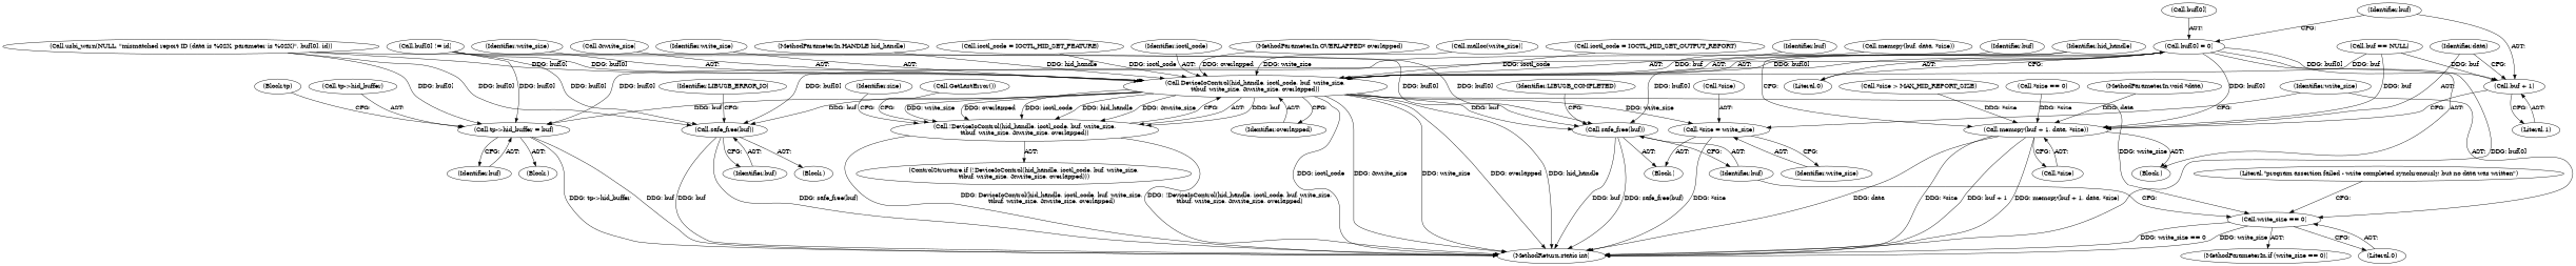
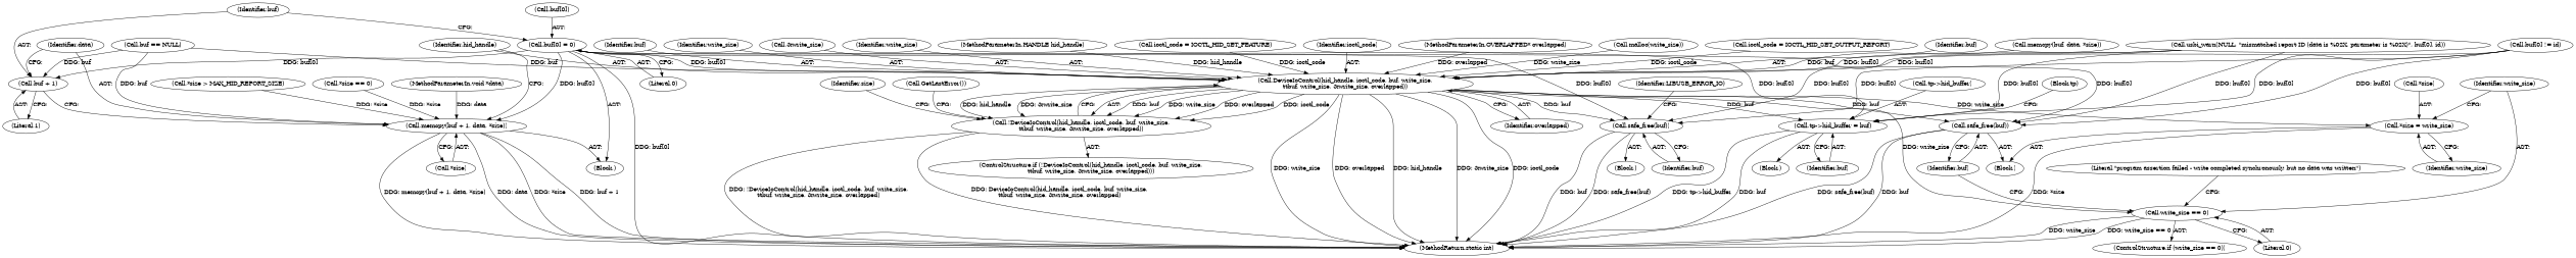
  digraph {
    n1 [label="(Call,buf[0] = 0)"]
    n2 [label="(Call,memcpy(buf + 1, data, *size))"]
    n3 [label="(Call,buf + 1)"]
    n4 [label="(Call,DeviceIoControl(hid_handle, ioctl_code, buf, write_size,\n\t\tbuf, write_size, &write_size, overlapped))"]
    n5 [label="(Call,safe_free(buf))"]
    n6 [label="(Call,tp->hid_buffer = buf)"]
    n7 [label="(Call,safe_free(buf))"]
    n8 [label="(MethodReturn,static int)"]
    n9 [label="(Block,)"]
    n10 [label="(Literal,0)"]
    n11 [label="(Call,*size)"]
    n12 [label="(Literal,1)"]
    n13 [label="(Call,!DeviceIoControl(hid_handle, ioctl_code, buf, write_size,\n\t\tbuf, write_size, &write_size, overlapped))"]
    n14 [label="(Call,*size = write_size)"]
    n15 [label="(Call,write_size == 0)"]
    n16 [label="(Identifier,overlapped)"]
    n17 [label="(Block,)"]
    n18 [label="(Identifier,buf)"]
    n19 [label="(Block,)"]
    n20 [label="(Identifier,buf)"]
    n21 [label="(Block,)"]
    n22 [label="(Identifier,buf)"]
    n23 [label="(ControlStructure,if (!DeviceIoControl(hid_handle, ioctl_code, buf, write_size,\n\t\tbuf, write_size, &write_size, overlapped)))"]
    n24 [label="(Identifier,write_size)"]
-   n25 [label="(MethodParameterIn,if (write_size == 0))"]
+   n25 [label="(ControlStructure,if (write_size == 0))"]
    n26 [label="(Literal,0)"]
    n27 [label="(Call,buf[0] != id)"]
    n28 [label="(Block,tp)"]
    n29 [label="(Identifier,buf)"]
    n30 [label="(Call,*size)"]
    n31 [label="(Identifier,write_size)"]
    n32 [label="(Call,&write_size)"]
    n33 [label="(Literal,\"program assertion failed - write completed synchronously, but no data was written\")"]
    n34 [label="(Call,*size > MAX_HID_REPORT_SIZE)"]
    n35 [label="(Identifier,write_size)"]
-   n36 [label="(Identifier,LIBUSB_COMPLETED)"]
    n37 [label="(MethodParameterIn,HANDLE hid_handle)"]
    n38 [label="(Call,ioctl_code = IOCTL_HID_SET_FEATURE)"]
    n39 [label="(Identifier,ioctl_code)"]
    n40 [label="(Identifier,size)"]
    n41 [label="(Identifier,hid_handle)"]
    n42 [label="(MethodParameterIn,OVERLAPPED* overlapped)"]
    n43 [label="(Call,tp->hid_buffer)"]
    n44 [label="(Call,malloc(write_size))"]
    n45 [label="(Call,buf[0])"]
    n46 [label="(Call,ioctl_code = IOCTL_HID_SET_OUTPUT_REPORT)"]
    n47 [label="(Identifier,buf)"]
    n48 [label="(Call,GetLastError())"]
    n49 [label="(Identifier,buf)"]
    n50 [label="(Call,memcpy(buf, data, *size))"]
    n51 [label="(Identifier,LIBUSB_ERROR_IO)"]
    n52 [label="(Call,*size == 0)"]
    n53 [label="(Call,buf == NULL)"]
    n54 [label="(Identifier,write_size)"]
    n55 [label="(MethodParameterIn,void *data)"]
    n56 [label="(Call,usbi_warn(NULL, \"mismatched report ID (data is %02X, parameter is %02X)\", buf[0], id))"]
    n57 [label="(Identifier,data)"]
    n1 -> n2 [label="DDG: buf[0]"]
    n1 -> n3 [label="DDG: buf[0]"]
    n1 -> n4 [label="DDG: buf[0]"]
    n1 -> n5 [label="DDG: buf[0]"]
    n1 -> n6 [label="DDG: buf[0]"]
    n1 -> n7 [label="DDG: buf[0]"]
    n1 -> n8 [label="DDG: buf[0]"]
    n1 -> n9 [label="AST: "]
    n1 -> n10 [label="CFG: "]
    n2 -> n8 [label="DDG: *size"]
    n2 -> n8 [label="DDG: buf + 1"]
    n2 -> n8 [label="DDG: memcpy(buf + 1, data, *size)"]
    n2 -> n8 [label="DDG: data"]
    n2 -> n9 [label="AST: "]
    n2 -> n11 [label="CFG: "]
    n3 -> n2 [label="CFG: "]
    n3 -> n12 [label="CFG: "]
    n4 -> n5 [label="DDG: buf"]
    n4 -> n6 [label="DDG: buf"]
    n4 -> n7 [label="DDG: buf"]
    n4 -> n8 [label="DDG: ioctl_code"]
    n4 -> n8 [label="DDG: &write_size"]
    n4 -> n8 [label="DDG: write_size"]
    n4 -> n8 [label="DDG: overlapped"]
    n4 -> n8 [label="DDG: hid_handle"]
    n4 -> n13 [label="AST: "]
    n4 -> n13 [label="DDG: buf"]
    n4 -> n13 [label="DDG: write_size"]
    n4 -> n13 [label="DDG: overlapped"]
    n4 -> n13 [label="DDG: ioctl_code"]
    n4 -> n13 [label="DDG: hid_handle"]
    n4 -> n13 [label="DDG: &write_size"]
    n4 -> n14 [label="DDG: write_size"]
    n4 -> n15 [label="DDG: write_size"]
    n4 -> n16 [label="CFG: "]
    n5 -> n8 [label="DDG: buf"]
    n5 -> n8 [label="DDG: safe_free(buf)"]
    n5 -> n17 [label="AST: "]
    n5 -> n18 [label="CFG: "]
    n6 -> n8 [label="DDG: tp->hid_buffer"]
    n6 -> n8 [label="DDG: buf"]
    n6 -> n19 [label="AST: "]
    n6 -> n20 [label="CFG: "]
    n7 -> n8 [label="DDG: buf"]
    n7 -> n8 [label="DDG: safe_free(buf)"]
    n7 -> n21 [label="AST: "]
    n7 -> n22 [label="CFG: "]
    n10 -> n1 [label="AST: "]
    n11 -> n2 [label="AST: "]
    n12 -> n3 [label="AST: "]
    n13 -> n4 [label="CFG: "]
    n13 -> n8 [label="DDG: !DeviceIoControl(hid_handle, ioctl_code, buf, write_size,\n\t\tbuf, write_size, &write_size, overlapped)"]
    n13 -> n8 [label="DDG: DeviceIoControl(hid_handle, ioctl_code, buf, write_size,\n\t\tbuf, write_size, &write_size, overlapped)"]
    n13 -> n23 [label="AST: "]
    n14 -> n8 [label="DDG: *size"]
    n14 -> n21 [label="AST: "]
    n14 -> n24 [label="CFG: "]
    n15 -> n8 [label="DDG: write_size"]
    n15 -> n8 [label="DDG: write_size == 0"]
    n15 -> n25 [label="AST: "]
    n15 -> n26 [label="CFG: "]
    n16 -> n4 [label="AST: "]
    n18 -> n5 [label="AST: "]
    n20 -> n6 [label="AST: "]
    n22 -> n7 [label="AST: "]
    n22 -> n15 [label="CFG: "]
    n24 -> n14 [label="AST: "]
    n26 -> n15 [label="AST: "]
    n27 -> n4 [label="DDG: buf[0]"]
    n27 -> n5 [label="DDG: buf[0]"]
    n27 -> n6 [label="DDG: buf[0]"]
    n27 -> n7 [label="DDG: buf[0]"]
    n28 -> n6 [label="CFG: "]
    n29 -> n4 [label="AST: "]
    n30 -> n14 [label="AST: "]
    n31 -> n4 [label="AST: "]
    n32 -> n4 [label="AST: "]
    n33 -> n15 [label="CFG: "]
    n34 -> n2 [label="DDG: *size"]
    n35 -> n4 [label="AST: "]
-   n36 -> n7 [label="CFG: "]
    n37 -> n4 [label="DDG: hid_handle"]
    n38 -> n4 [label="DDG: ioctl_code"]
    n39 -> n4 [label="AST: "]
    n40 -> n13 [label="CFG: "]
    n41 -> n2 [label="CFG: "]
    n41 -> n4 [label="AST: "]
    n42 -> n4 [label="DDG: overlapped"]
    n43 -> n6 [label="AST: "]
    n44 -> n4 [label="DDG: write_size"]
    n45 -> n1 [label="AST: "]
    n46 -> n4 [label="DDG: ioctl_code"]
    n47 -> n1 [label="CFG: "]
    n47 -> n3 [label="AST: "]
    n48 -> n13 [label="CFG: "]
    n49 -> n4 [label="AST: "]
    n50 -> n4 [label="DDG: buf"]
    n51 -> n5 [label="CFG: "]
    n52 -> n2 [label="DDG: *size"]
    n53 -> n2 [label="DDG: buf"]
    n53 -> n3 [label="DDG: buf"]
    n53 -> n4 [label="DDG: buf"]
    n54 -> n14 [label="CFG: "]
    n54 -> n15 [label="AST: "]
    n55 -> n2 [label="DDG: data"]
    n56 -> n4 [label="DDG: buf[0]"]
    n56 -> n5 [label="DDG: buf[0]"]
    n56 -> n6 [label="DDG: buf[0]"]
    n56 -> n7 [label="DDG: buf[0]"]
    n57 -> n2 [label="AST: "]
    n57 -> n3 [label="CFG: "]
  }
